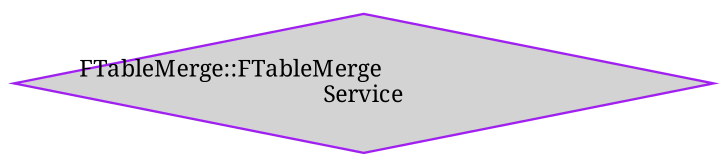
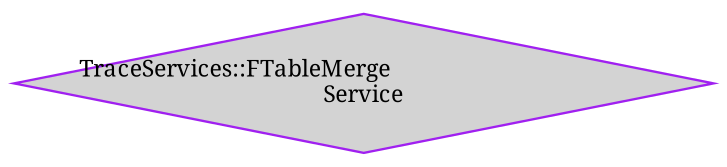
  digraph {
    rankdir=LR
    fontname="Noto Serif"
-   n1 [color=purple fillcolor=lightgrey fontname="Noto Serif" fontsize=10 height=0.2 label="FTableMerge::FTableMerge\lService" shape=diamond style=filled width=0.4]
+   n1 [color=purple fillcolor=lightgrey fontname="Noto Serif" fontsize=10 height=0.2 label="TraceServices::FTableMerge\lService" shape=diamond style=filled width=0.4]
  }
